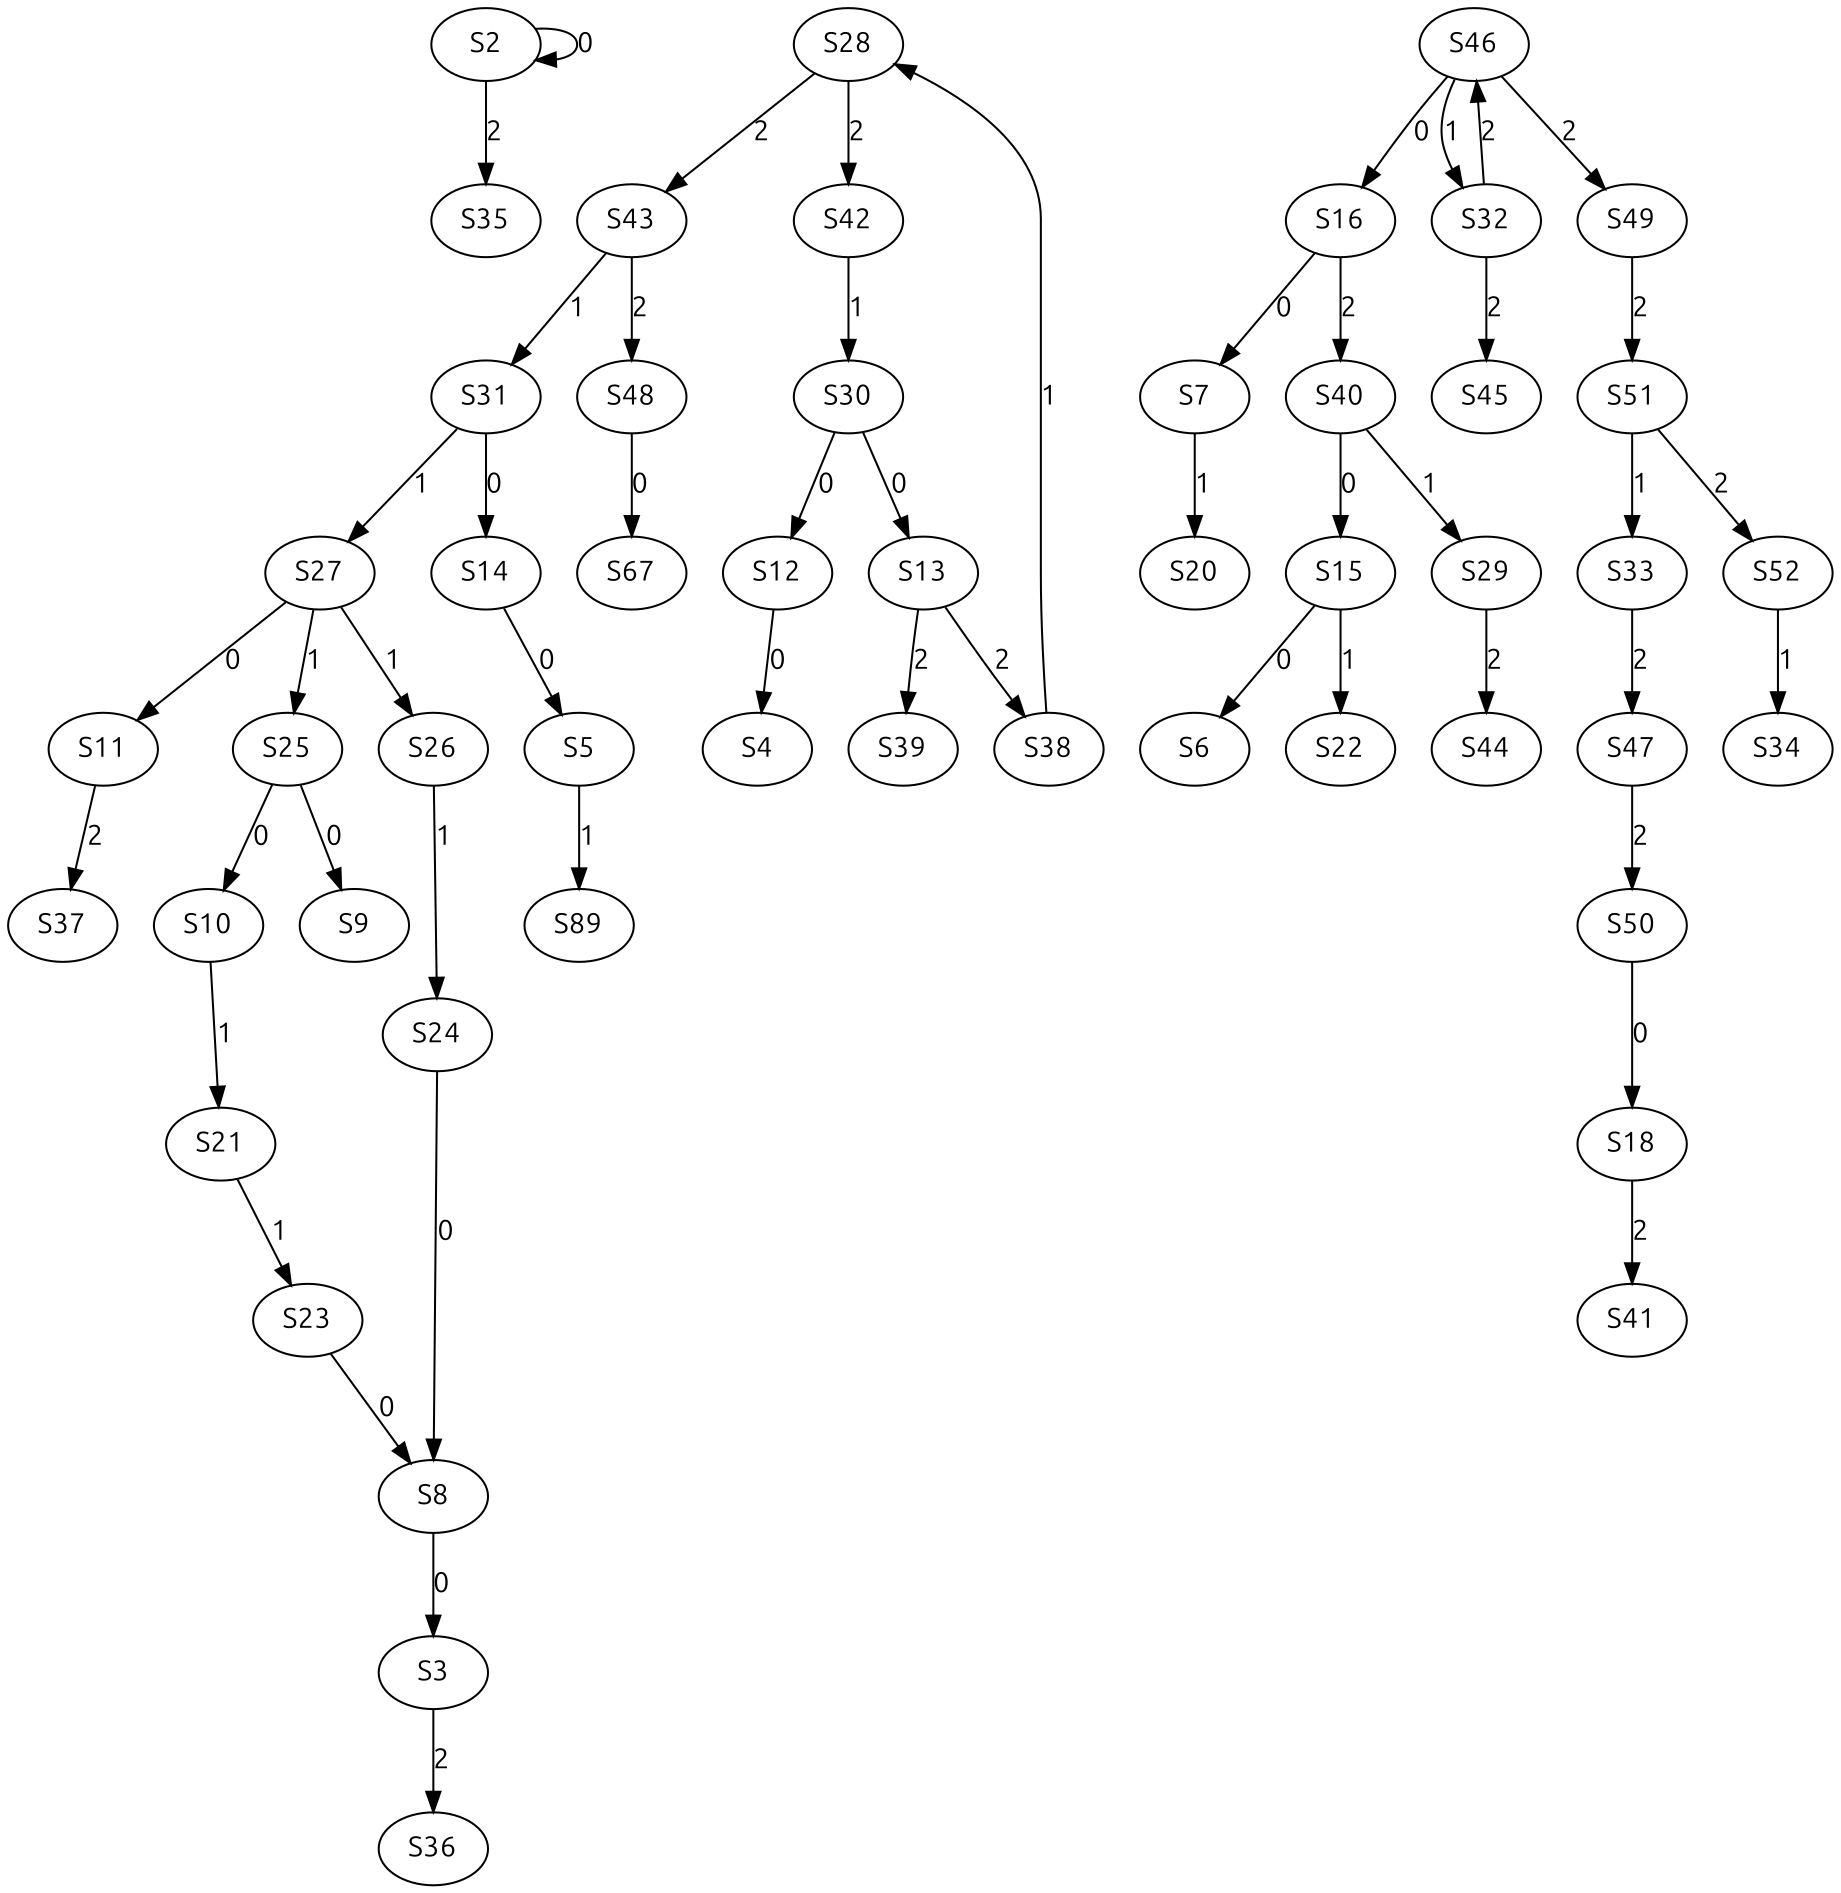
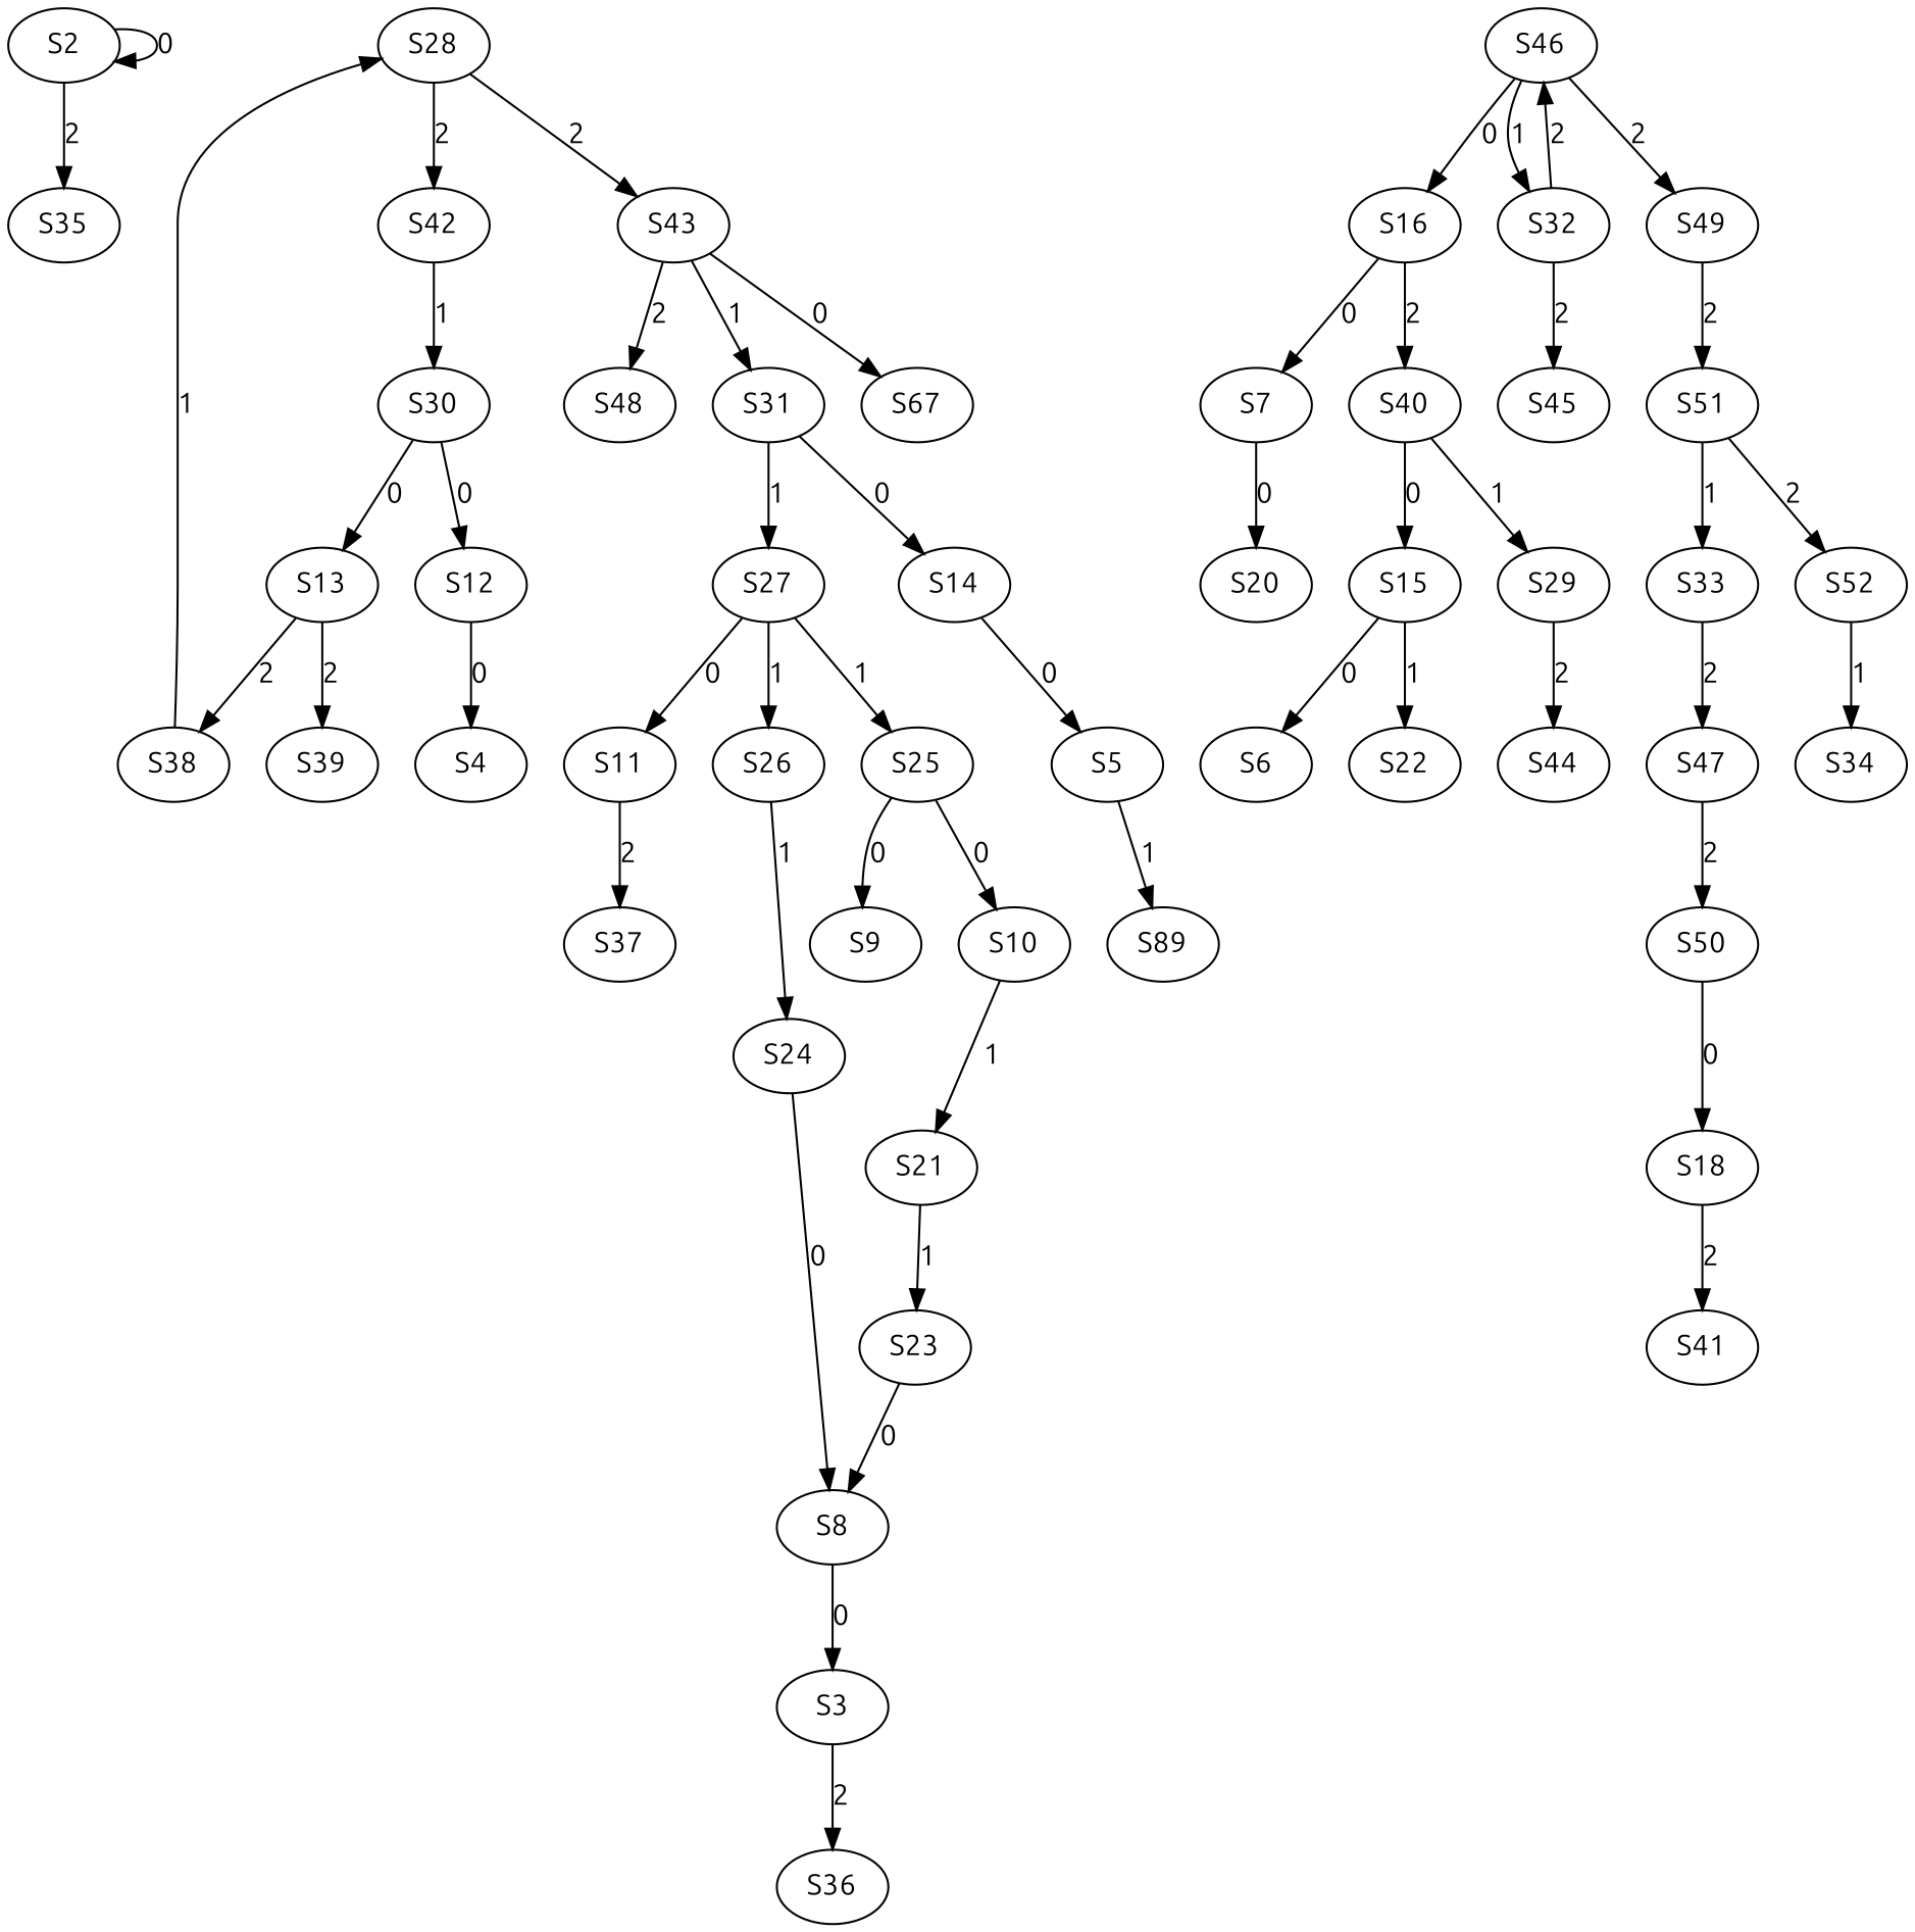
  strict digraph {
    fontname=Ubuntu
    node [fontname=Ubuntu]
    edge [fontname=Ubuntu]
    S2
    S35
    S8
    S3
    S36
    S12
    S4
    S14
    S5
    n10 [label=S89]
    S15
    S6
    S22
    S16
    S7
    S40
    S20
    S29
    S23
    S25
    S9
    S10
    S21
    S27
    S11
    S26
    S37
    S24
    S30
    S13
    S38
    S39
    S28
    S31
    S44
    S46
    S32
    S49
    S45
    S51
    n41 [label=S67]
    S48
    S50
    S18
    S41
    S42
    S43
    S33
    S52
    S47
    S34
    S2 -> S2 [label=0]
    S2 -> S35 [label=2]
    S8 -> S3 [label=0]
    S3 -> S36 [label=2]
    S12 -> S4 [label=0]
    S14 -> S5 [label=0]
    S5 -> n10 [label=1]
    S15 -> S6 [label=0]
    S15 -> S22 [label=1]
    S16 -> S7 [label=0]
    S16 -> S40 [label=2]
-   S7 -> S20 [label=1]
+   S7 -> S20 [label=0]
    S40 -> S15 [label=0]
    S40 -> S29 [label=1]
    S29 -> S44 [label=2]
    S23 -> S8 [label=0]
    S25 -> S9 [label=0]
    S25 -> S10 [label=0]
    S10 -> S21 [label=1]
    S21 -> S23 [label=1]
    S27 -> S25 [label=1]
    S27 -> S11 [label=0]
    S27 -> S26 [label=1]
    S11 -> S37 [label=2]
    S26 -> S24 [label=1]
    S24 -> S8 [label=0]
    S30 -> S12 [label=0]
    S30 -> S13 [label=0]
    S13 -> S38 [label=2]
    S13 -> S39 [label=2]
    S38 -> S28 [label=1]
    S28 -> S42 [label=2]
    S28 -> S43 [label=2]
    S31 -> S14 [label=0]
    S31 -> S27 [label=1]
    S46 -> S16 [label=0]
    S46 -> S32 [label=1]
    S46 -> S49 [label=2]
    S32 -> S46 [label=2]
    S32 -> S45 [label=2]
    S49 -> S51 [label=2]
    S51 -> S33 [label=1]
    S51 -> S52 [label=2]
-   S48 -> n41 [label=0]
+   S43 -> n41 [label=0]
    S50 -> S18 [label=0]
    S18 -> S41 [label=2]
    S42 -> S30 [label=1]
    S43 -> S31 [label=1]
    S43 -> S48 [label=2]
    S33 -> S47 [label=2]
    S52 -> S34 [label=1]
    S47 -> S50 [label=2]
  }
